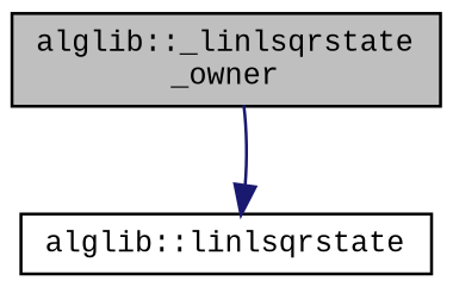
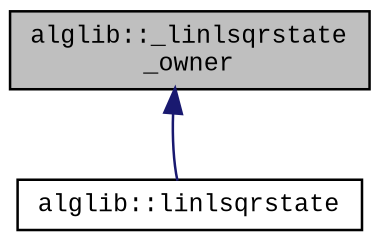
  digraph {
    fontname="Liberation Mono"
    node [color=black fontname="Liberation Mono" fontsize=10 shape=record style=filled]
    n1 [fillcolor=grey75 fontcolor=black height=0.2 label="alglib::_linlsqrstate\l_owner" width=0.4]
    n2 [fillcolor=white height=0.2 label="alglib::linlsqrstate" width=0.4]
-   n2 -> n1 [color=midnightblue dir=back fontname="Liberation Mono" fontsize=10 labelfontname=Helvetica labelfontsize=10 style=solid]
+   n1 -> n2 [color=midnightblue dir=back fontname="Liberation Mono" fontsize=10 labelfontname=Helvetica labelfontsize=10 style=solid]
  }
